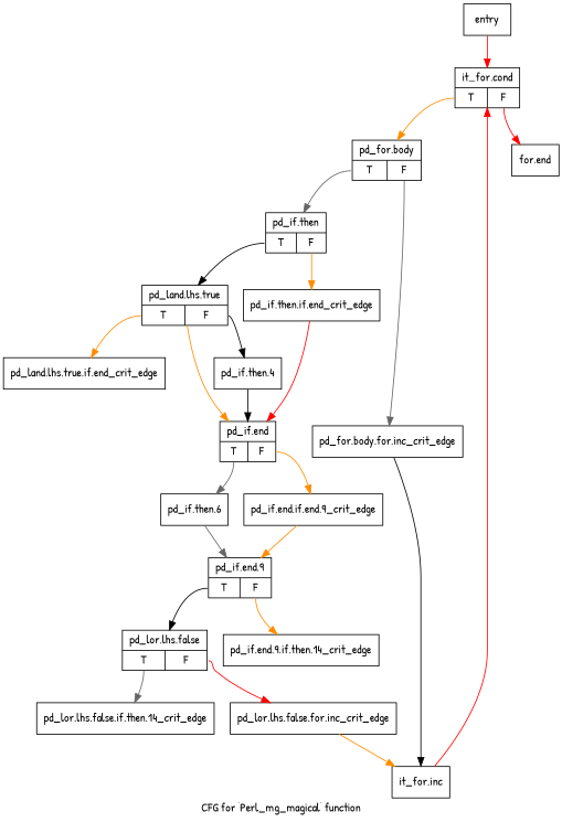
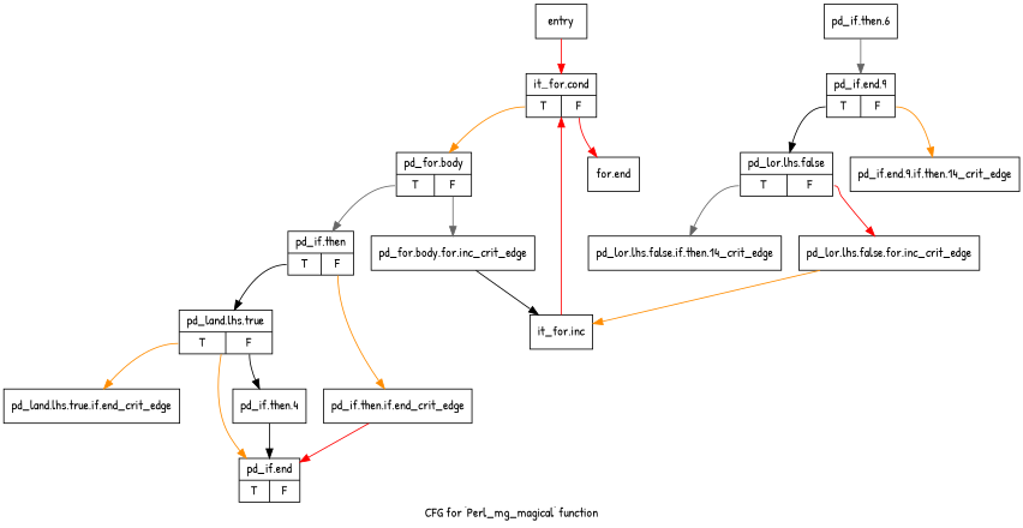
  digraph {
    fontname="Patrick Hand"
    label="CFG for 'Perl_mg_magical' function"
    node [fontname="Patrick Hand" shape=record]
    edge [color=darkorange fontname="Patrick Hand"]
    n1 [label="{entry}"]
    n2 [label="{it_for.cond|{<s0>T|<s1>F}}"]
    n3 [label="{pd_for.body|{<s0>T|<s1>F}}"]
    n4 [label="{for.end}"]
    n5 [label="{pd_if.then|{<s0>T|<s1>F}}"]
    n6 [label="{pd_for.body.for.inc_crit_edge}"]
    n7 [label="{pd_land.lhs.true|{<s0>T|<s1>F}}"]
    n8 [label="{pd_if.then.if.end_crit_edge}"]
    n9 [label="{it_for.inc}"]
    n10 [label="{pd_land.lhs.true.if.end_crit_edge}"]
    n11 [label="{pd_if.then.4}"]
    n12 [label="{pd_if.end|{<s0>T|<s1>F}}"]
    n13 [label="{pd_if.then.6}"]
-   n14 [label="{pd_if.end.if.end.9_crit_edge}"]
    n15 [label="{pd_if.end.9|{<s0>T|<s1>F}}"]
    n16 [label="{pd_lor.lhs.false|{<s0>T|<s1>F}}"]
    n17 [label="{pd_if.end.9.if.then.14_crit_edge}"]
    n18 [label="{pd_lor.lhs.false.if.then.14_crit_edge}"]
    n19 [label="{pd_lor.lhs.false.for.inc_crit_edge}"]
    n1 -> n2 [color=red]
    n2 -> n3 [tailport=s0]
    n2 -> n4 [color=red tailport=s1]
    n3 -> n5 [color=gray40 tailport=s0]
    n3 -> n6 [color=gray40 tailport=s1]
    n5 -> n7 [color=black tailport=s0]
    n5 -> n8 [tailport=s1]
    n6 -> n9 [color=black]
    n7 -> n10 [tailport=s0]
    n7 -> n11 [color=black tailport=s1]
    n7 -> n12
    n8 -> n12 [color=red]
    n9 -> n2 [color=red]
    n11 -> n12 [color=black]
-   n12 -> n13 [color=gray40 tailport=s0]
-   n12 -> n14 [tailport=s1]
    n13 -> n15 [color=gray40]
-   n14 -> n15
    n15 -> n16 [color=black tailport=s0]
    n15 -> n17 [tailport=s1]
    n16 -> n18 [color=gray40 tailport=s0]
    n16 -> n19 [color=red tailport=s1]
    n19 -> n9
  }
